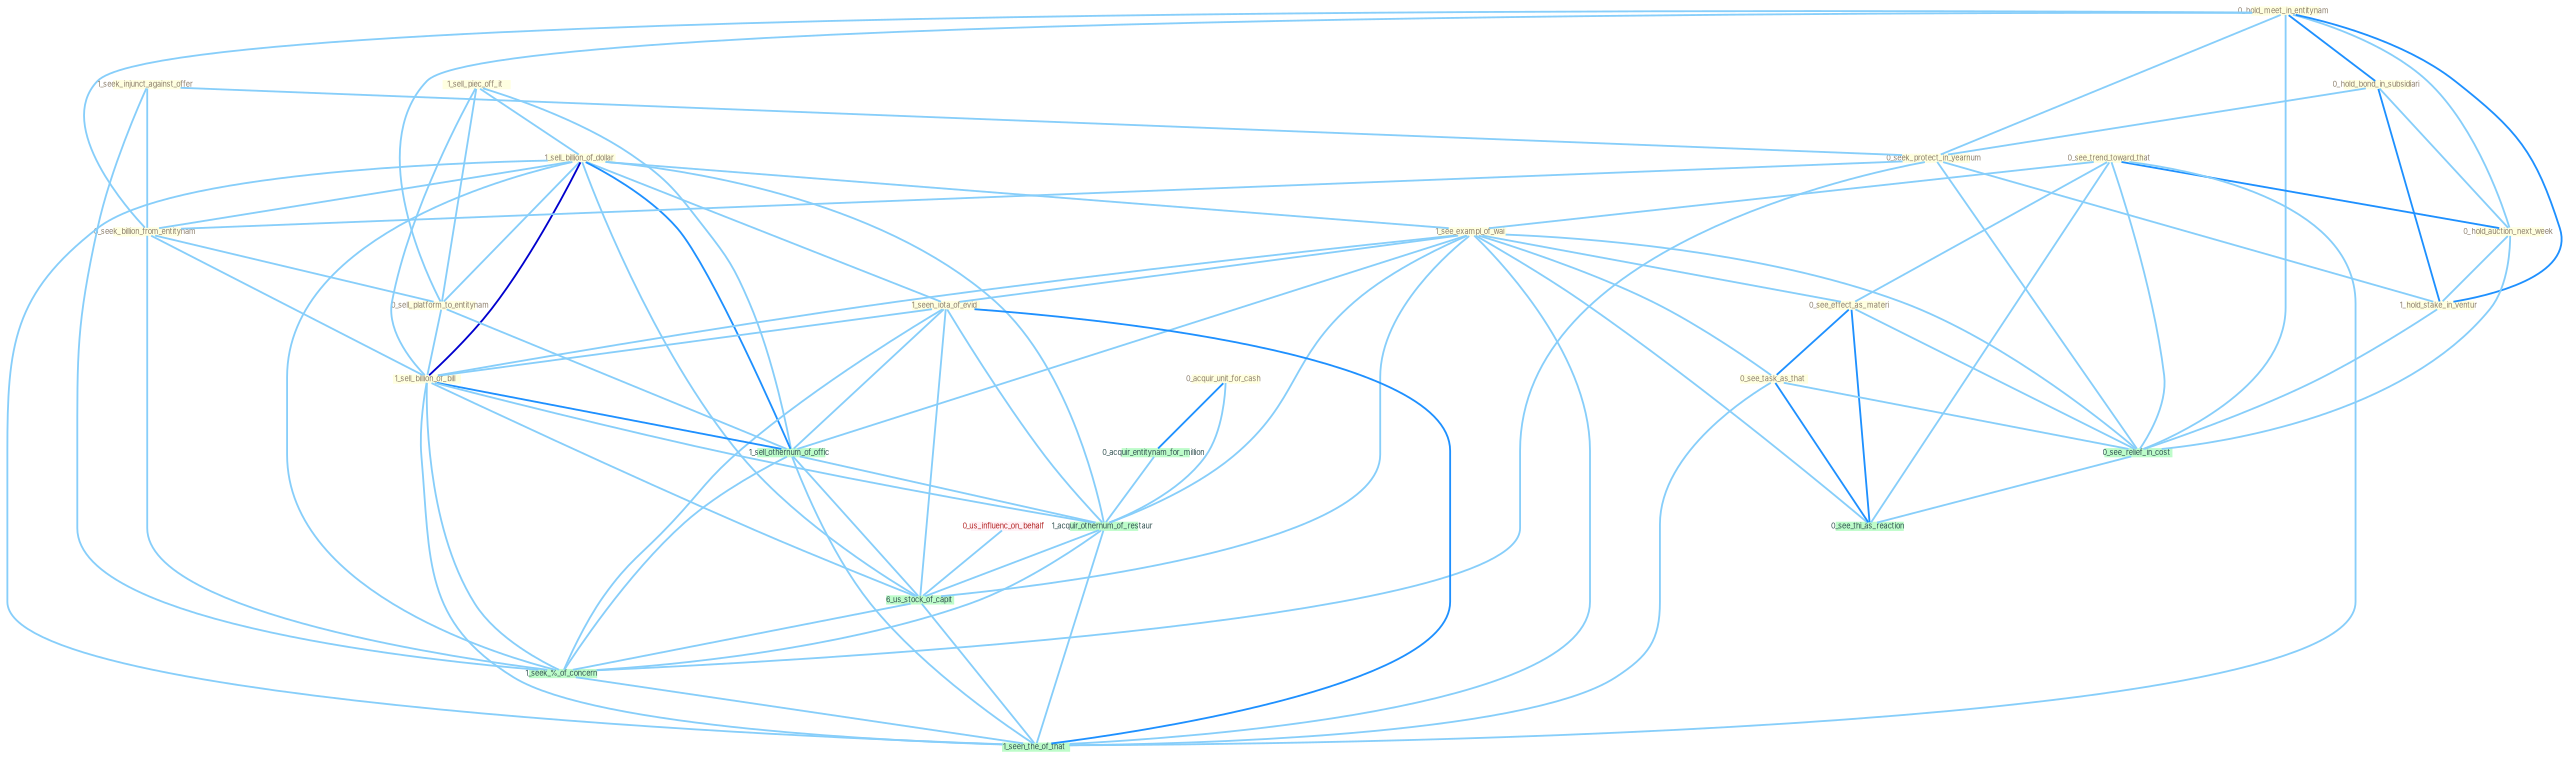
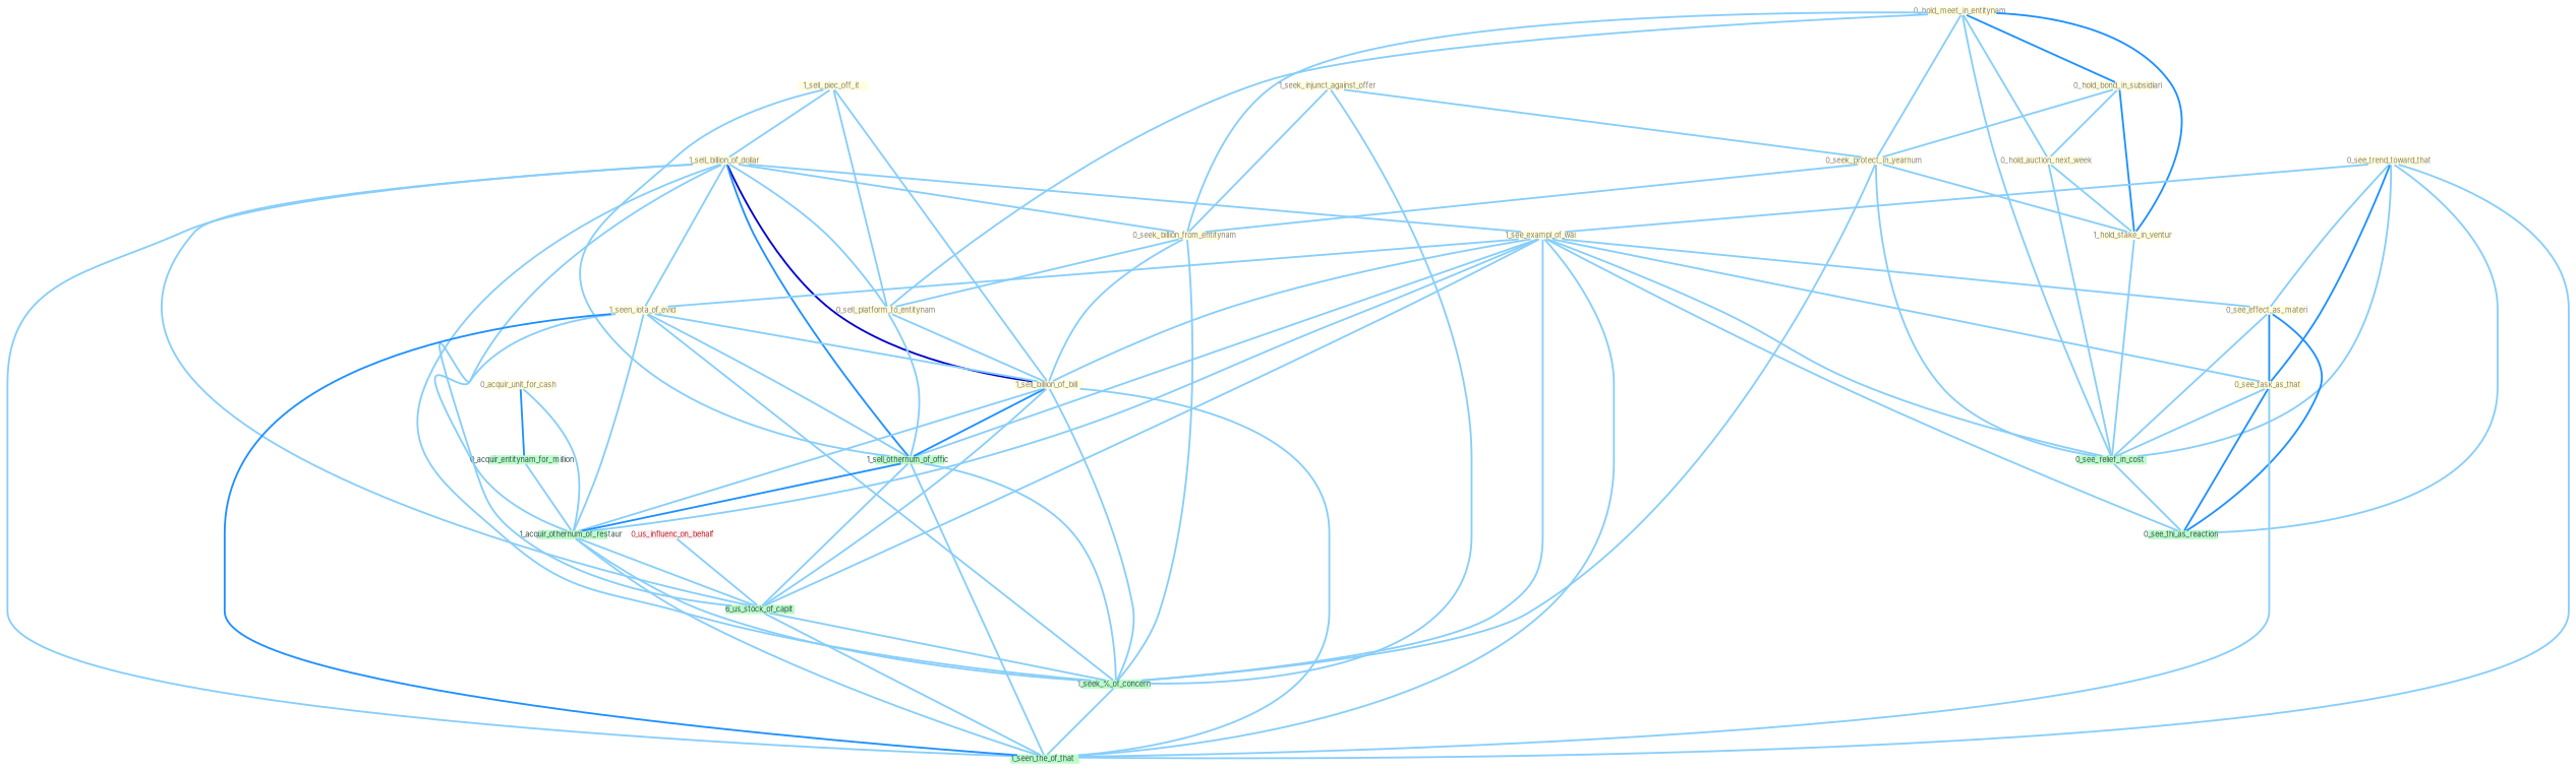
  graph {
    fontname=Inter
    node [color="#ffffe0" fixedsize=true fontcolor="#8b7d6b" fontname=Inter fontsize=4 shape=polygon style=filled]
    edge [color="#87cefa" fontname=Inter w=1]
    "1_sell_piec_off_it " [height=.06 width=.5]
    "1_sell_billion_of_dollar " [height=.06 width=.5]
    "0_hold_meet_in_entitynam " [height=.06 width=.5]
    "0_hold_bond_in_subsidiari " [height=.06 width=.5]
    "0_acquir_unit_for_cash " [height=.06 width=.5]
    "0_hold_auction_next_week " [height=.06 width=.5]
    "0_see_trend_toward_that " [height=.06 width=.5]
    "1_seek_injunct_against_offer " [height=.06 width=.5]
    "1_see_exampl_of_wai " [height=.06 width=.5]
    "0_seek_protect_in_yearnum " [height=.06 width=.5]
    "0_seek_billion_from_entitynam " [height=.06 width=.5]
    "1_seen_iota_of_evid " [height=.06 width=.5]
    "0_see_effect_as_materi " [height=.06 width=.5]
    "0_sell_platform_to_entitynam " [height=.06 width=.5]
    "1_hold_stake_in_ventur " [height=.06 width=.5]
    "0_see_task_as_that " [height=.06 width=.5]
    "1_sell_billion_of_bill " [height=.06 width=.5]
    "0_us_influenc_on_behalf " [color="#fff0f5" fontcolor="#b22222" height=.06 width=.5]
    "1_sell_othernum_of_offic " [color="#BDFCC9" fontcolor="#2f4f4f" height=.06 width=.5]
    "1_acquir_othernum_of_restaur " [color="#BDFCC9" fontcolor="#2f4f4f" height=.06 width=.5]
    n21 [color="#BDFCC9" fontcolor="#2f4f4f" height=.06 label="6_us_stock_of_capit" width=.5]
    "1_seek_%_of_concern " [color="#BDFCC9" fontcolor="#2f4f4f" height=.06 width=.5]
    "1_seen_the_of_that " [color="#BDFCC9" fontcolor="#2f4f4f" height=.06 width=.5]
    "0_see_relief_in_cost " [color="#BDFCC9" fontcolor="#2f4f4f" height=.06 width=.5]
    "0_acquir_entitynam_for_million " [color="#BDFCC9" fontcolor="#2f4f4f" height=.06 width=.5]
    "0_see_thi_as_reaction " [color="#BDFCC9" fontcolor="#2f4f4f" height=.06 width=.5]
    subgraph sub_1 {
      "1_sell_piec_off_it "
      "1_sell_billion_of_dollar "
      "0_hold_meet_in_entitynam "
      "0_hold_bond_in_subsidiari "
      "0_acquir_unit_for_cash "
      "0_hold_auction_next_week "
      "0_see_trend_toward_that "
      "1_seek_injunct_against_offer "
      "1_see_exampl_of_wai "
      "0_seek_protect_in_yearnum "
      "0_seek_billion_from_entitynam "
      "1_seen_iota_of_evid "
      "0_see_effect_as_materi "
      "0_sell_platform_to_entitynam "
      "1_hold_stake_in_ventur "
      "0_see_task_as_that "
      "1_sell_billion_of_bill "
    }
    subgraph sub_2 {
      "0_us_influenc_on_behalf "
    }
    "1_sell_piec_off_it " -- "1_sell_billion_of_dollar "
    "1_sell_piec_off_it " -- "0_sell_platform_to_entitynam "
    "1_sell_piec_off_it " -- "1_sell_billion_of_bill "
    "1_sell_piec_off_it " -- "1_sell_othernum_of_offic "
    "1_sell_billion_of_dollar " -- "1_see_exampl_of_wai "
    "1_sell_billion_of_dollar " -- "0_seek_billion_from_entitynam "
    "1_sell_billion_of_dollar " -- "1_seen_iota_of_evid "
    "1_sell_billion_of_dollar " -- "0_sell_platform_to_entitynam "
    "1_sell_billion_of_dollar " -- "1_sell_billion_of_bill " [color="#0000cd" w=3]
    "1_sell_billion_of_dollar " -- "1_sell_othernum_of_offic " [color="#1e90ff" w=2]
    "1_sell_billion_of_dollar " -- "1_acquir_othernum_of_restaur "
    "1_sell_billion_of_dollar " -- n21
    "1_sell_billion_of_dollar " -- "1_seek_%_of_concern "
    "1_sell_billion_of_dollar " -- "1_seen_the_of_that "
    "0_hold_meet_in_entitynam " -- "0_hold_bond_in_subsidiari " [color="#1e90ff" w=2]
    "0_hold_meet_in_entitynam " -- "0_hold_auction_next_week "
    "0_hold_meet_in_entitynam " -- "0_seek_protect_in_yearnum "
    "0_hold_meet_in_entitynam " -- "0_seek_billion_from_entitynam "
    "0_hold_meet_in_entitynam " -- "0_sell_platform_to_entitynam "
    "0_hold_meet_in_entitynam " -- "1_hold_stake_in_ventur " [color="#1e90ff" w=2]
    "0_hold_meet_in_entitynam " -- "0_see_relief_in_cost "
    "0_hold_bond_in_subsidiari " -- "0_hold_auction_next_week "
    "0_hold_bond_in_subsidiari " -- "0_seek_protect_in_yearnum "
    "0_hold_bond_in_subsidiari " -- "1_hold_stake_in_ventur " [color="#1e90ff" w=2]
    "0_acquir_unit_for_cash " -- "1_acquir_othernum_of_restaur "
    "0_acquir_unit_for_cash " -- "0_acquir_entitynam_for_million " [color="#1e90ff" w=2]
    "0_hold_auction_next_week " -- "1_hold_stake_in_ventur "
    "0_hold_auction_next_week " -- "0_see_relief_in_cost "
    "0_see_trend_toward_that " -- "1_see_exampl_of_wai "
    "0_see_trend_toward_that " -- "0_see_effect_as_materi "
-   "0_see_trend_toward_that " -- "0_hold_auction_next_week " [color="#1e90ff" w=2]
+   "0_see_trend_toward_that " -- "0_see_task_as_that " [color="#1e90ff" w=2]
    "0_see_trend_toward_that " -- "1_seen_the_of_that "
    "0_see_trend_toward_that " -- "0_see_relief_in_cost "
    "0_see_trend_toward_that " -- "0_see_thi_as_reaction "
    "1_seek_injunct_against_offer " -- "0_seek_protect_in_yearnum "
    "1_seek_injunct_against_offer " -- "0_seek_billion_from_entitynam "
    "1_seek_injunct_against_offer " -- "1_seek_%_of_concern "
    "1_see_exampl_of_wai " -- "1_seen_iota_of_evid "
    "1_see_exampl_of_wai " -- "0_see_effect_as_materi "
    "1_see_exampl_of_wai " -- "0_see_task_as_that "
    "1_see_exampl_of_wai " -- "1_sell_billion_of_bill "
    "1_see_exampl_of_wai " -- "1_sell_othernum_of_offic "
    "1_see_exampl_of_wai " -- "1_acquir_othernum_of_restaur "
    "1_see_exampl_of_wai " -- n21
+   "1_see_exampl_of_wai " -- "1_seek_%_of_concern "
    "1_see_exampl_of_wai " -- "1_seen_the_of_that "
    "1_see_exampl_of_wai " -- "0_see_relief_in_cost "
    "1_see_exampl_of_wai " -- "0_see_thi_as_reaction "
    "0_seek_protect_in_yearnum " -- "0_seek_billion_from_entitynam "
    "0_seek_protect_in_yearnum " -- "1_hold_stake_in_ventur "
    "0_seek_protect_in_yearnum " -- "1_seek_%_of_concern "
    "0_seek_protect_in_yearnum " -- "0_see_relief_in_cost "
    "0_seek_billion_from_entitynam " -- "0_sell_platform_to_entitynam "
    "0_seek_billion_from_entitynam " -- "1_sell_billion_of_bill "
    "0_seek_billion_from_entitynam " -- "1_seek_%_of_concern "
    "1_seen_iota_of_evid " -- "1_sell_billion_of_bill "
    "1_seen_iota_of_evid " -- "1_sell_othernum_of_offic "
    "1_seen_iota_of_evid " -- "1_acquir_othernum_of_restaur "
    "1_seen_iota_of_evid " -- n21
    "1_seen_iota_of_evid " -- "1_seek_%_of_concern "
    "1_seen_iota_of_evid " -- "1_seen_the_of_that " [color="#1e90ff" w=2]
    "0_see_effect_as_materi " -- "0_see_task_as_that " [color="#1e90ff" w=2]
    "0_see_effect_as_materi " -- "0_see_relief_in_cost "
    "0_see_effect_as_materi " -- "0_see_thi_as_reaction " [color="#1e90ff" w=2]
    "0_sell_platform_to_entitynam " -- "1_sell_billion_of_bill "
    "0_sell_platform_to_entitynam " -- "1_sell_othernum_of_offic "
    "1_hold_stake_in_ventur " -- "0_see_relief_in_cost "
    "0_see_task_as_that " -- "1_seen_the_of_that "
    "0_see_task_as_that " -- "0_see_relief_in_cost "
    "0_see_task_as_that " -- "0_see_thi_as_reaction " [color="#1e90ff" w=2]
    "1_sell_billion_of_bill " -- "1_sell_othernum_of_offic " [color="#1e90ff" w=2]
    "1_sell_billion_of_bill " -- "1_acquir_othernum_of_restaur "
    "1_sell_billion_of_bill " -- n21
    "1_sell_billion_of_bill " -- "1_seek_%_of_concern "
    "1_sell_billion_of_bill " -- "1_seen_the_of_that "
    "0_us_influenc_on_behalf " -- n21
-   "1_sell_othernum_of_offic " -- "1_acquir_othernum_of_restaur " [w=2]
+   "1_sell_othernum_of_offic " -- "1_acquir_othernum_of_restaur " [color="#1e90ff" w=2]
    "1_sell_othernum_of_offic " -- n21
    "1_sell_othernum_of_offic " -- "1_seek_%_of_concern "
    "1_sell_othernum_of_offic " -- "1_seen_the_of_that "
    "1_acquir_othernum_of_restaur " -- n21
    "1_acquir_othernum_of_restaur " -- "1_seek_%_of_concern "
    "1_acquir_othernum_of_restaur " -- "1_seen_the_of_that "
    n21 -- "1_seek_%_of_concern "
    n21 -- "1_seen_the_of_that "
    "1_seek_%_of_concern " -- "1_seen_the_of_that "
    "0_see_relief_in_cost " -- "0_see_thi_as_reaction "
    "0_acquir_entitynam_for_million " -- "1_acquir_othernum_of_restaur "
  }
